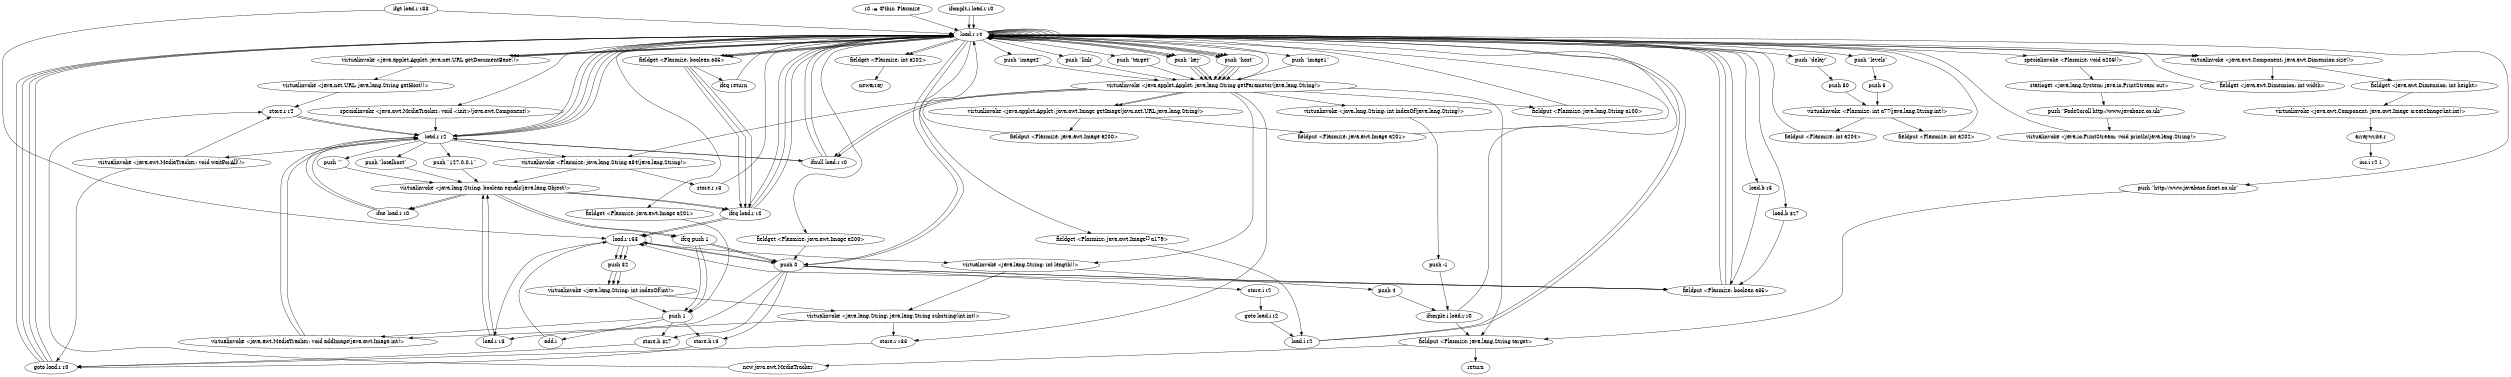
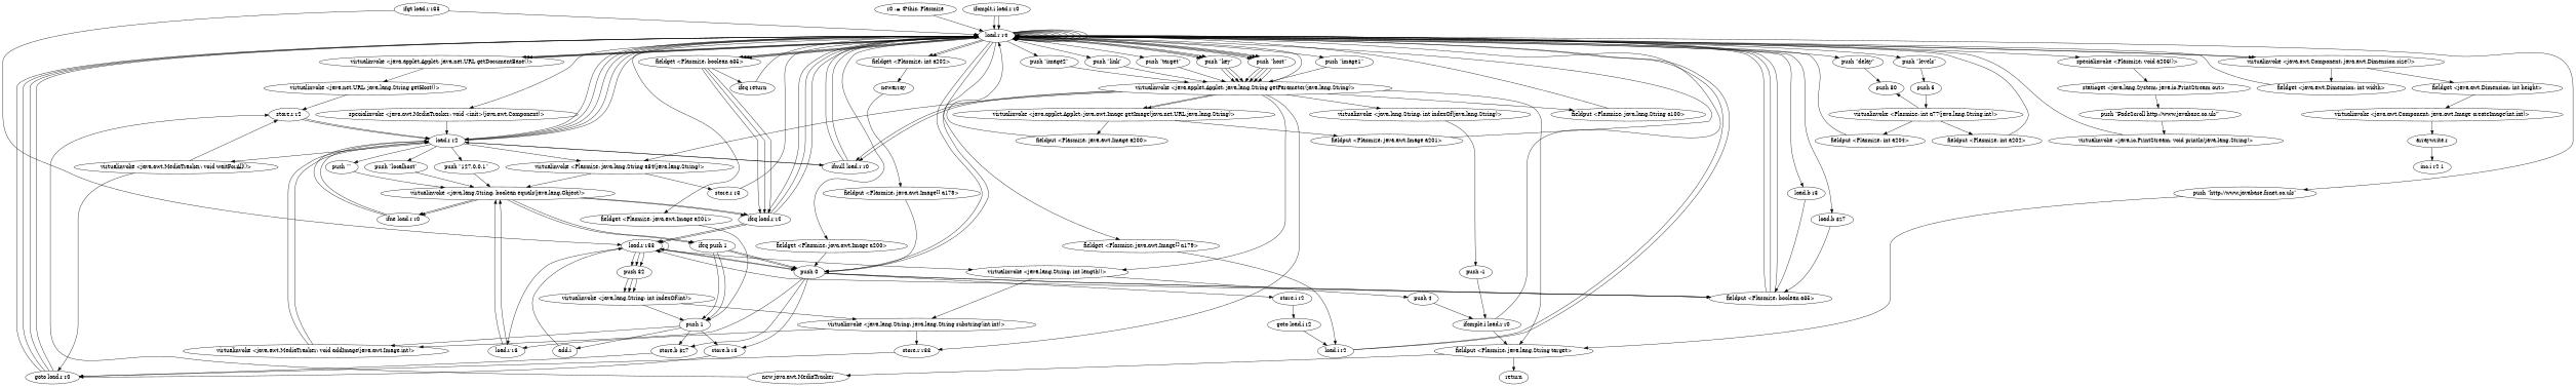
  digraph {
    n1 [label="load.r r4"]
    "r0 := @this: Plasmize"
    "virtualinvoke <java.applet.Applet: java.net.URL getDocumentBase()>"
    "push \"image1\""
    "push \"image2\""
    "push \"delay\""
    "push \"link\""
    "push \"target\""
    "load.r r2"
    "specialinvoke <java.awt.MediaTracker: void <init>(java.awt.Component)>"
    "fieldget <Plasmize: java.awt.Image a200>"
    "push 0"
    "fieldget <Plasmize: java.awt.Image a201>"
    "push \"levels\""
    "fieldget <Plasmize: int a202>"
    "specialinvoke <Plasmize: void a206()>"
    "push \"key\""
    "fieldget <Plasmize: boolean a35>"
    "load.b r3"
    "push \"host\""
    "push \"http://www.javabase.fsnet.co.uk/\""
    "load.b $z7"
    "fieldget <Plasmize: java.awt.Image[] a179>"
    "virtualinvoke <java.awt.Component: java.awt.Dimension size()>"
    "virtualinvoke <java.net.URL: java.lang.String getHost()>"
    "virtualinvoke <java.applet.Applet: java.lang.String getParameter(java.lang.String)>"
    "push 80"
    "ifnull load.r r0"
    "virtualinvoke <Plasmize: java.lang.String a84(java.lang.String)>"
    "virtualinvoke <java.awt.MediaTracker: void waitForAll()>"
    "push \"localhost\""
    "push \"127.0.0.1\""
    "push \"\""
    "virtualinvoke <java.awt.MediaTracker: void addImage(java.awt.Image,int)>"
    "store.i r2"
    "fieldput <Plasmize: boolean a35>"
    "load.r r33"
    "store.b r3"
    "store.b $z7"
    "push 1"
    "push 6"
    newarray
    "staticget <java.lang.System: java.io.PrintStream out>"
    "ifeq load.r r0"
    "ifeq return"
    "fieldput <Plasmize: java.lang.String target>"
    "load.i r2"
    "fieldget <java.awt.Dimension: int width>"
    "fieldget <java.awt.Dimension: int height>"
    "store.r r2"
    "virtualinvoke <java.applet.Applet: java.awt.Image getImage(java.net.URL,java.lang.String)>"
    "fieldput <Plasmize: java.lang.String a100>"
    "store.r r33"
    "virtualinvoke <java.lang.String: int length()>"
    "virtualinvoke <java.lang.String: int indexOf(java.lang.String)>"
    "fieldput <Plasmize: java.awt.Image a200>"
    "fieldput <Plasmize: java.awt.Image a201>"
    "new java.awt.MediaTracker"
    return
    "virtualinvoke <java.lang.String: boolean equals(java.lang.Object)>"
    "store.r r3"
    "goto load.r r0"
    "virtualinvoke <java.lang.String: java.lang.String substring(int,int)>"
    "push 4"
    "push -1"
    "virtualinvoke <Plasmize: int a77(java.lang.String,int)>"
    "fieldput <Plasmize: int a204>"
    "fieldput <Plasmize: int a202>"
    "goto load.i r2"
    "push 32"
    "load.r r3"
    "add.i"
+   "fieldput <Plasmize: java.awt.Image[] a179>"
    "ifcmplt.i load.r r0"
    "push \"FadeScroll http://www.javabase.co.uk/\""
    "virtualinvoke <java.io.PrintStream: void println(java.lang.String)>"
    "ifne load.r r0"
    "ifeq push 1"
    "virtualinvoke <java.lang.String: int indexOf(int)>"
    "ifgt load.r r33"
    "ifcmple.i load.r r0"
    "virtualinvoke <java.awt.Component: java.awt.Image createImage(int,int)>"
    "arraywrite.r"
    "inc.i r2 1"
    n1 -> n1
    n1 -> n1
    n1 -> n1
    n1 -> n1
    n1 -> n1
    n1 -> n1
    n1 -> n1
    n1 -> n1
    n1 -> n1
    n1 -> n1
    n1 -> n1
    n1 -> "virtualinvoke <java.applet.Applet: java.net.URL getDocumentBase()>"
    n1 -> "virtualinvoke <java.applet.Applet: java.net.URL getDocumentBase()>"
    n1 -> "virtualinvoke <java.applet.Applet: java.net.URL getDocumentBase()>"
    n1 -> "push \"image1\""
    n1 -> "push \"image2\""
    n1 -> "push \"delay\""
    n1 -> "push \"link\""
    n1 -> "push \"target\""
    n1 -> "load.r r2"
    n1 -> "specialinvoke <java.awt.MediaTracker: void <init>(java.awt.Component)>"
    n1 -> "fieldget <Plasmize: java.awt.Image a200>"
    n1 -> "push 0"
    n1 -> "push 0"
    n1 -> "fieldget <Plasmize: java.awt.Image a201>"
    n1 -> "push \"levels\""
    n1 -> "fieldget <Plasmize: int a202>"
    n1 -> "fieldget <Plasmize: int a202>"
    n1 -> "specialinvoke <Plasmize: void a206()>"
    n1 -> "push \"key\""
    n1 -> "push \"key\""
    n1 -> "push \"key\""
    n1 -> "fieldget <Plasmize: boolean a35>"
    n1 -> "fieldget <Plasmize: boolean a35>"
    n1 -> "fieldget <Plasmize: boolean a35>"
    n1 -> "fieldget <Plasmize: boolean a35>"
    n1 -> "load.b r3"
    n1 -> "push \"host\""
    n1 -> "push \"host\""
    n1 -> "push \"host\""
    n1 -> "push \"host\""
    n1 -> "push \"http://www.javabase.fsnet.co.uk/\""
    n1 -> "load.b $z7"
    n1 -> "fieldget <Plasmize: java.awt.Image[] a179>"
    n1 -> "virtualinvoke <java.awt.Component: java.awt.Dimension size()>"
    n1 -> "virtualinvoke <java.awt.Component: java.awt.Dimension size()>"
    "r0 := @this: Plasmize" -> n1
    "virtualinvoke <java.applet.Applet: java.net.URL getDocumentBase()>" -> n1
    "virtualinvoke <java.applet.Applet: java.net.URL getDocumentBase()>" -> n1
    "virtualinvoke <java.applet.Applet: java.net.URL getDocumentBase()>" -> "virtualinvoke <java.net.URL: java.lang.String getHost()>"
    "push \"image1\"" -> "virtualinvoke <java.applet.Applet: java.lang.String getParameter(java.lang.String)>"
    "push \"image2\"" -> "virtualinvoke <java.applet.Applet: java.lang.String getParameter(java.lang.String)>"
    "push \"delay\"" -> "push 80"
    "push \"link\"" -> "virtualinvoke <java.applet.Applet: java.lang.String getParameter(java.lang.String)>"
    "push \"target\"" -> "virtualinvoke <java.applet.Applet: java.lang.String getParameter(java.lang.String)>"
    "load.r r2" -> n1
    "load.r r2" -> n1
    "load.r r2" -> n1
    "load.r r2" -> n1
    "load.r r2" -> "ifnull load.r r0"
    "load.r r2" -> "virtualinvoke <Plasmize: java.lang.String a84(java.lang.String)>"
    "load.r r2" -> "virtualinvoke <java.awt.MediaTracker: void waitForAll()>"
    "load.r r2" -> "push \"localhost\""
    "load.r r2" -> "push \"127.0.0.1\""
    "load.r r2" -> "push \"\""
    "specialinvoke <java.awt.MediaTracker: void <init>(java.awt.Component)>" -> "load.r r2"
    "fieldget <Plasmize: java.awt.Image a200>" -> "push 0"
    "push 0" -> "virtualinvoke <java.awt.MediaTracker: void addImage(java.awt.Image,int)>"
    "push 0" -> "store.i r2"
    "push 0" -> "fieldput <Plasmize: boolean a35>"
    "push 0" -> "fieldput <Plasmize: boolean a35>"
    "push 0" -> "load.r r33"
    "push 0" -> "store.b r3"
    "push 0" -> "store.b $z7"
    "fieldget <Plasmize: java.awt.Image a201>" -> "push 1"
    "push \"levels\"" -> "push 6"
    "fieldget <Plasmize: int a202>" -> newarray
    "specialinvoke <Plasmize: void a206()>" -> "staticget <java.lang.System: java.io.PrintStream out>"
    "push \"key\"" -> "virtualinvoke <java.applet.Applet: java.lang.String getParameter(java.lang.String)>"
    "push \"key\"" -> "virtualinvoke <java.applet.Applet: java.lang.String getParameter(java.lang.String)>"
    "push \"key\"" -> "virtualinvoke <java.applet.Applet: java.lang.String getParameter(java.lang.String)>"
    "fieldget <Plasmize: boolean a35>" -> "ifeq load.r r0"
    "fieldget <Plasmize: boolean a35>" -> "ifeq load.r r0"
    "fieldget <Plasmize: boolean a35>" -> "ifeq load.r r0"
    "fieldget <Plasmize: boolean a35>" -> "ifeq return"
    "load.b r3" -> "fieldput <Plasmize: boolean a35>"
    "push \"host\"" -> "virtualinvoke <java.applet.Applet: java.lang.String getParameter(java.lang.String)>"
    "push \"host\"" -> "virtualinvoke <java.applet.Applet: java.lang.String getParameter(java.lang.String)>"
    "push \"host\"" -> "virtualinvoke <java.applet.Applet: java.lang.String getParameter(java.lang.String)>"
    "push \"host\"" -> "virtualinvoke <java.applet.Applet: java.lang.String getParameter(java.lang.String)>"
    "push \"http://www.javabase.fsnet.co.uk/\"" -> "fieldput <Plasmize: java.lang.String target>"
    "load.b $z7" -> "fieldput <Plasmize: boolean a35>"
    "fieldget <Plasmize: java.awt.Image[] a179>" -> "load.i r2"
    "virtualinvoke <java.awt.Component: java.awt.Dimension size()>" -> "fieldget <java.awt.Dimension: int width>"
    "virtualinvoke <java.awt.Component: java.awt.Dimension size()>" -> "fieldget <java.awt.Dimension: int height>"
    "virtualinvoke <java.net.URL: java.lang.String getHost()>" -> "store.r r2"
    "virtualinvoke <java.applet.Applet: java.lang.String getParameter(java.lang.String)>" -> n1
    "virtualinvoke <java.applet.Applet: java.lang.String getParameter(java.lang.String)>" -> "ifnull load.r r0"
    "virtualinvoke <java.applet.Applet: java.lang.String getParameter(java.lang.String)>" -> "ifnull load.r r0"
    "virtualinvoke <java.applet.Applet: java.lang.String getParameter(java.lang.String)>" -> "virtualinvoke <Plasmize: java.lang.String a84(java.lang.String)>"
    "virtualinvoke <java.applet.Applet: java.lang.String getParameter(java.lang.String)>" -> "fieldput <Plasmize: java.lang.String target>"
    "virtualinvoke <java.applet.Applet: java.lang.String getParameter(java.lang.String)>" -> "virtualinvoke <java.applet.Applet: java.awt.Image getImage(java.net.URL,java.lang.String)>"
    "virtualinvoke <java.applet.Applet: java.lang.String getParameter(java.lang.String)>" -> "virtualinvoke <java.applet.Applet: java.awt.Image getImage(java.net.URL,java.lang.String)>"
    "virtualinvoke <java.applet.Applet: java.lang.String getParameter(java.lang.String)>" -> "fieldput <Plasmize: java.lang.String a100>"
    "virtualinvoke <java.applet.Applet: java.lang.String getParameter(java.lang.String)>" -> "store.r r33"
    "virtualinvoke <java.applet.Applet: java.lang.String getParameter(java.lang.String)>" -> "virtualinvoke <java.lang.String: int length()>"
    "virtualinvoke <java.applet.Applet: java.lang.String getParameter(java.lang.String)>" -> "virtualinvoke <java.lang.String: int indexOf(java.lang.String)>"
-   "push 80" -> "virtualinvoke <Plasmize: int a77(java.lang.String,int)>"
+   "virtualinvoke <Plasmize: int a77(java.lang.String,int)>" -> "push 80"
    "ifnull load.r r0" -> n1
    "ifnull load.r r0" -> n1
    "ifnull load.r r0" -> "load.r r2"
    "virtualinvoke <Plasmize: java.lang.String a84(java.lang.String)>" -> "virtualinvoke <java.lang.String: boolean equals(java.lang.Object)>"
    "virtualinvoke <Plasmize: java.lang.String a84(java.lang.String)>" -> "store.r r3"
    "virtualinvoke <java.awt.MediaTracker: void waitForAll()>" -> "store.r r2"
    "virtualinvoke <java.awt.MediaTracker: void waitForAll()>" -> "goto load.r r0"
    "push \"localhost\"" -> "virtualinvoke <java.lang.String: boolean equals(java.lang.Object)>"
    "push \"127.0.0.1\"" -> "virtualinvoke <java.lang.String: boolean equals(java.lang.Object)>"
    "push \"\"" -> "virtualinvoke <java.lang.String: boolean equals(java.lang.Object)>"
    "virtualinvoke <java.awt.MediaTracker: void addImage(java.awt.Image,int)>" -> "load.r r2"
    "virtualinvoke <java.awt.MediaTracker: void addImage(java.awt.Image,int)>" -> "load.r r2"
    "store.i r2" -> "goto load.i r2"
    "fieldput <Plasmize: boolean a35>" -> n1
    "fieldput <Plasmize: boolean a35>" -> n1
    "fieldput <Plasmize: boolean a35>" -> n1
    "fieldput <Plasmize: boolean a35>" -> "load.r r33"
    "load.r r33" -> "push 0"
    "load.r r33" -> "load.r r33"
    "load.r r33" -> "virtualinvoke <java.lang.String: int length()>"
    "load.r r33" -> "push 32"
    "load.r r33" -> "push 32"
    "load.r r33" -> "push 32"
    "load.r r33" -> "load.r r3"
    "store.b r3" -> "goto load.r r0"
    "store.b $z7" -> "goto load.r r0"
    "push 1" -> "virtualinvoke <java.awt.MediaTracker: void addImage(java.awt.Image,int)>"
    "push 1" -> "store.b r3"
    "push 1" -> "store.b $z7"
    "push 1" -> "add.i"
    "push 6" -> "virtualinvoke <Plasmize: int a77(java.lang.String,int)>"
+   newarray -> "fieldput <Plasmize: java.awt.Image[] a179>"
    "staticget <java.lang.System: java.io.PrintStream out>" -> "push \"FadeScroll http://www.javabase.co.uk/\""
    "ifeq load.r r0" -> n1
    "ifeq load.r r0" -> n1
    "ifeq load.r r0" -> n1
    "ifeq load.r r0" -> "load.r r33"
    "ifeq load.r r0" -> "load.r r33"
    "ifeq return" -> n1
    "fieldput <Plasmize: java.lang.String target>" -> "new java.awt.MediaTracker"
    "fieldput <Plasmize: java.lang.String target>" -> return
    "load.i r2" -> n1
    "load.i r2" -> n1
    "fieldget <java.awt.Dimension: int width>" -> n1
    "fieldget <java.awt.Dimension: int height>" -> "virtualinvoke <java.awt.Component: java.awt.Image createImage(int,int)>"
    "store.r r2" -> "load.r r2"
    "store.r r2" -> "load.r r2"
    "virtualinvoke <java.applet.Applet: java.awt.Image getImage(java.net.URL,java.lang.String)>" -> "fieldput <Plasmize: java.awt.Image a200>"
    "virtualinvoke <java.applet.Applet: java.awt.Image getImage(java.net.URL,java.lang.String)>" -> "fieldput <Plasmize: java.awt.Image a201>"
    "fieldput <Plasmize: java.lang.String a100>" -> n1
    "store.r r33" -> "goto load.r r0"
    "virtualinvoke <java.lang.String: int length()>" -> "virtualinvoke <java.lang.String: java.lang.String substring(int,int)>"
    "virtualinvoke <java.lang.String: int length()>" -> "push 4"
    "virtualinvoke <java.lang.String: int indexOf(java.lang.String)>" -> "push -1"
    "fieldput <Plasmize: java.awt.Image a200>" -> n1
    "fieldput <Plasmize: java.awt.Image a201>" -> n1
    "new java.awt.MediaTracker" -> "store.r r2"
    "virtualinvoke <java.lang.String: boolean equals(java.lang.Object)>" -> "ifeq load.r r0"
    "virtualinvoke <java.lang.String: boolean equals(java.lang.Object)>" -> "ifeq load.r r0"
    "virtualinvoke <java.lang.String: boolean equals(java.lang.Object)>" -> "ifne load.r r0"
    "virtualinvoke <java.lang.String: boolean equals(java.lang.Object)>" -> "ifne load.r r0"
    "virtualinvoke <java.lang.String: boolean equals(java.lang.Object)>" -> "ifeq push 1"
    "virtualinvoke <java.lang.String: boolean equals(java.lang.Object)>" -> "ifeq push 1"
    "store.r r3" -> n1
    "goto load.r r0" -> n1
    "goto load.r r0" -> n1
    "goto load.r r0" -> n1
    "goto load.r r0" -> n1
    "virtualinvoke <java.lang.String: java.lang.String substring(int,int)>" -> "store.r r33"
    "virtualinvoke <java.lang.String: java.lang.String substring(int,int)>" -> "load.r r3"
    "push 4" -> "ifcmple.i load.r r0"
    "push -1" -> "ifcmple.i load.r r0"
    "virtualinvoke <Plasmize: int a77(java.lang.String,int)>" -> "fieldput <Plasmize: int a204>"
    "virtualinvoke <Plasmize: int a77(java.lang.String,int)>" -> "fieldput <Plasmize: int a202>"
    "fieldput <Plasmize: int a204>" -> n1
    "fieldput <Plasmize: int a202>" -> n1
    "goto load.i r2" -> "load.i r2"
    "push 32" -> "virtualinvoke <java.lang.String: int indexOf(int)>"
    "push 32" -> "virtualinvoke <java.lang.String: int indexOf(int)>"
    "push 32" -> "virtualinvoke <java.lang.String: int indexOf(int)>"
    "load.r r3" -> "virtualinvoke <java.lang.String: boolean equals(java.lang.Object)>"
    "load.r r3" -> "virtualinvoke <java.lang.String: boolean equals(java.lang.Object)>"
    "add.i" -> "load.r r33"
+   "fieldput <Plasmize: java.awt.Image[] a179>" -> "push 0"
    "ifcmplt.i load.r r0" -> n1
    "ifcmplt.i load.r r0" -> n1
    "push \"FadeScroll http://www.javabase.co.uk/\"" -> "virtualinvoke <java.io.PrintStream: void println(java.lang.String)>"
    "virtualinvoke <java.io.PrintStream: void println(java.lang.String)>" -> n1
    "ifne load.r r0" -> "load.r r2"
    "ifne load.r r0" -> "load.r r2"
    "ifeq push 1" -> "push 0"
    "ifeq push 1" -> "push 0"
    "ifeq push 1" -> "push 1"
    "ifeq push 1" -> "push 1"
    "virtualinvoke <java.lang.String: int indexOf(int)>" -> "push 1"
    "virtualinvoke <java.lang.String: int indexOf(int)>" -> "virtualinvoke <java.lang.String: java.lang.String substring(int,int)>"
    "ifgt load.r r33" -> n1
    "ifgt load.r r33" -> "load.r r33"
    "ifcmple.i load.r r0" -> n1
    "ifcmple.i load.r r0" -> "fieldput <Plasmize: java.lang.String target>"
    "virtualinvoke <java.awt.Component: java.awt.Image createImage(int,int)>" -> "arraywrite.r"
    "arraywrite.r" -> "inc.i r2 1"
  }
